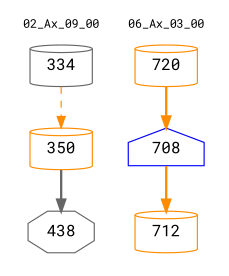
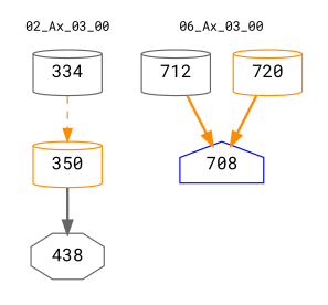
  digraph {
    fontname="Roboto Mono"
    node [color=gray40 fontname="Roboto Mono" shape=cylinder]
    edge [color=darkorange fontname="Roboto Mono" style=bold]
    n1 [label=334]
    n2 [color=darkorange label=350]
    n3 [label=438 shape=octagon]
    n4 [color=darkorange label=720]
    n5 [color=blue label=708 shape=house]
-   n6 [color=darkorange label=712]
+   n6 [label=712]
    subgraph cluster_1 {
      color=white
      fontsize=10
-     label="02_Ax_09_00"
+     label="02_Ax_03_00"
      n1
      n2
      n3
    }
    subgraph cluster_2 {
      color=white
      fontsize=10
      label="06_Ax_03_00"
      n4
      n5
      n6
    }
    n1 -> n2 [style=dashed]
    n2 -> n3 [color=gray40]
    n4 -> n5
-   n5 -> n6
+   n6 -> n5
  }
